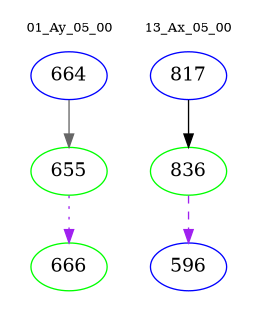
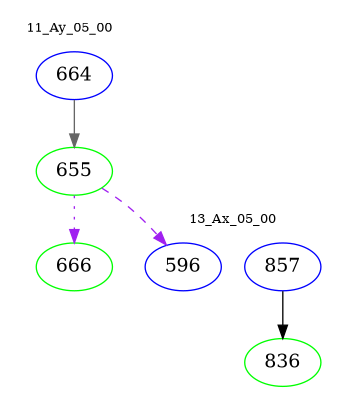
  digraph {
    node [color=blue]
    edge [color=purple style=solid]
    n1 [label=664]
    n2 [color=green label=655]
    n3 [color=green label=666]
-   n4 [label=817]
+   n4 [label=857]
    n5 [color=green label=836]
    n6 [label=596]
    subgraph cluster_1 {
      color=white
      fontsize=10
-     label="01_Ay_05_00"
+     label="11_Ay_05_00"
      n1
      n2
      n3
    }
    subgraph cluster_2 {
      color=white
      fontsize=10
      label="13_Ax_05_00"
      n4
      n5
      n6
    }
    n1 -> n2 [color=gray40]
    n2 -> n3 [style=dotted]
    n4 -> n5 [color=black]
-   n5 -> n6 [style=dashed]
+   n2 -> n6 [style=dashed]
  }
